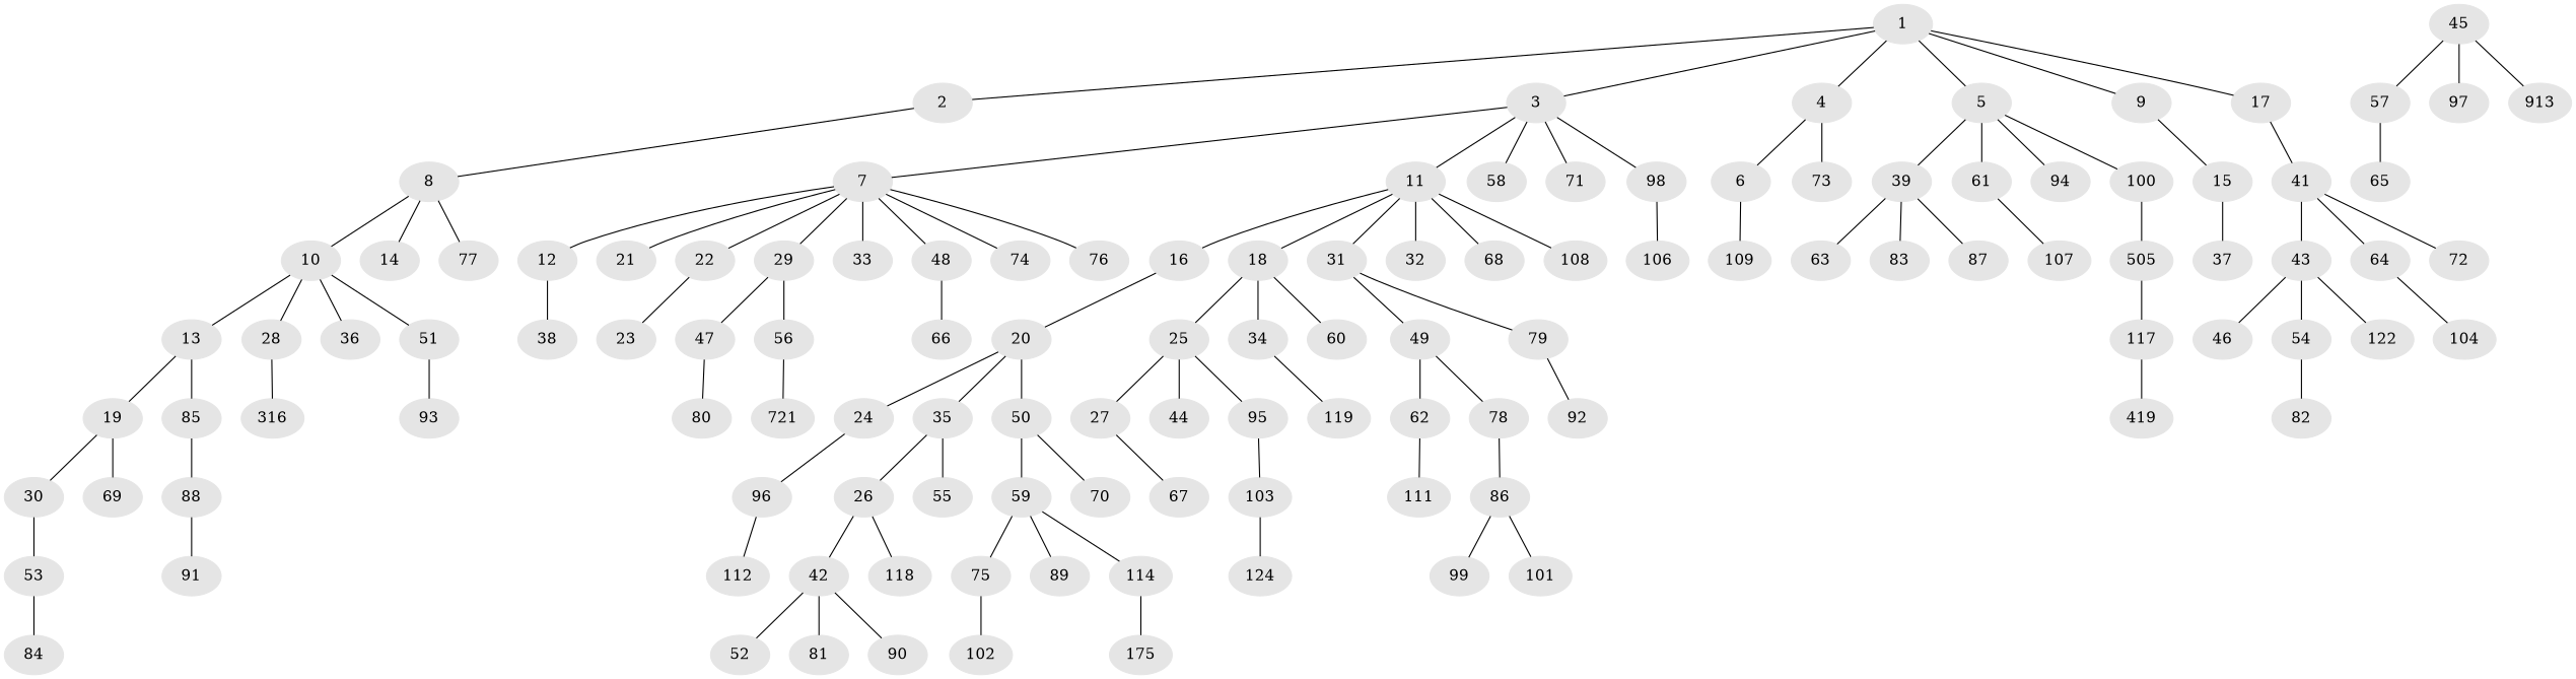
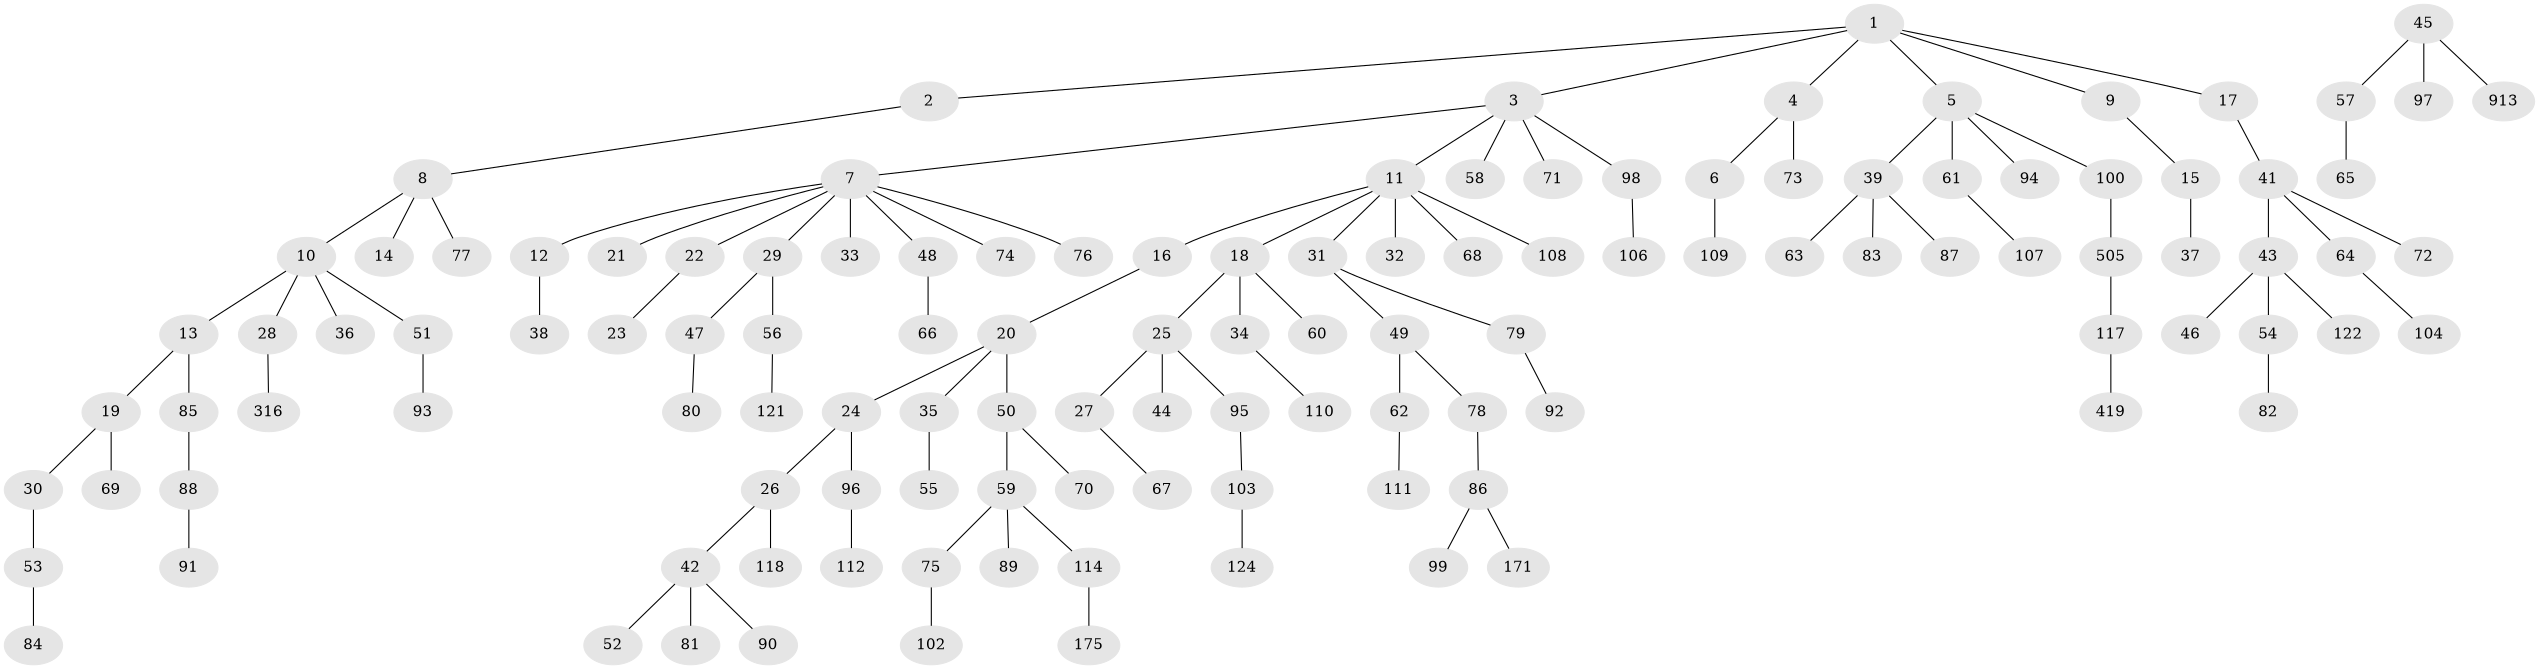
  graph {
    node [color=gray90 style=filled]
    1
    2
    3
    4
    5
    9
    17
    8
    7
    11
    58
    71
    98
    6
    73
    39
    61
    94
    100
    15
    41
    10
    14
    77
    12
    21
    22
    29
    33
    48
    74
    76
    16
    18
    31
    32
    68
    108
    106
    109
    63
    83
    87
    107
    n45 [label=505]
    38
    23
    47
    56
    66
    13
    28
    36
    51
    37
    19
    85
    n58 [label=316]
    93
    20
    25
    34
    60
    49
    79
    30
    69
    88
    24
    35
    50
    43
    64
    72
    27
    44
    95
-   110 [label=119]
+   110
    53
    26
    96
    55
    59
    70
    42
    118
    112
    67
    103
    52
    81
    90
    80
-   121 [label=721]
+   121
    84
    62
    78
    92
    45
    57
    97
    n102 [label=913]
    46
    54
    122
    104
    82
    65
    111
    86
    75
    89
    114
    102
    n115 [label=175]
    99
-   101
+   101 [label=171]
    91
    n119 [label=124]
    117
    n121 [label=419]
    1 -- 2
    1 -- 3
    1 -- 4
    1 -- 5
    1 -- 9
    1 -- 17
    2 -- 8
    3 -- 7
    3 -- 11
    3 -- 58
    3 -- 71
    3 -- 98
    4 -- 6
    4 -- 73
    5 -- 39
    5 -- 61
    5 -- 94
    5 -- 100
    9 -- 15
    17 -- 41
    8 -- 10
    8 -- 14
    8 -- 77
    7 -- 12
    7 -- 21
    7 -- 22
    7 -- 29
    7 -- 33
    7 -- 48
    7 -- 74
    7 -- 76
    11 -- 16
    11 -- 18
    11 -- 31
    11 -- 32
    11 -- 68
    11 -- 108
    98 -- 106
    6 -- 109
    39 -- 63
    39 -- 83
    39 -- 87
    61 -- 107
    100 -- n45
    15 -- 37
    41 -- 43
    41 -- 64
    41 -- 72
    10 -- 13
    10 -- 28
    10 -- 36
    10 -- 51
    12 -- 38
    22 -- 23
    29 -- 47
    29 -- 56
    48 -- 66
    16 -- 20
    18 -- 25
    18 -- 34
    18 -- 60
    31 -- 49
    31 -- 79
    n45 -- 117
    47 -- 80
    56 -- 121
    13 -- 19
    13 -- 85
    28 -- n58
    51 -- 93
    19 -- 30
    19 -- 69
    85 -- 88
    20 -- 24
    20 -- 35
    20 -- 50
    25 -- 27
    25 -- 44
    25 -- 95
    34 -- 110
    49 -- 62
    49 -- 78
    79 -- 92
    30 -- 53
    88 -- 91
-   35 -- 26
+   24 -- 26
    24 -- 96
    35 -- 55
    50 -- 59
    50 -- 70
    43 -- 46
    43 -- 54
    43 -- 122
    64 -- 104
    27 -- 67
    95 -- 103
    53 -- 84
    26 -- 42
    26 -- 118
    96 -- 112
    59 -- 75
    59 -- 89
    59 -- 114
    42 -- 52
    42 -- 81
    42 -- 90
    103 -- n119
    62 -- 111
    78 -- 86
    45 -- 57
    45 -- 97
    45 -- n102
    57 -- 65
    54 -- 82
    86 -- 99
    86 -- 101
    75 -- 102
    114 -- n115
    117 -- n121
  }
